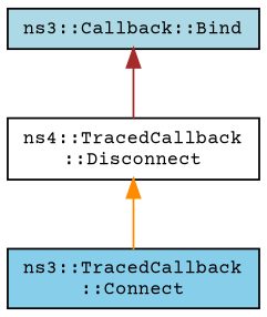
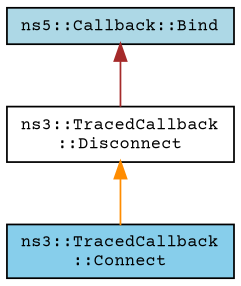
  digraph {
    fontname="Courier Prime"
    rankdir=TB
    node [color=black fontname="Courier Prime" fontsize=10 shape=record style=filled]
    edge [dir=back fontname="Courier Prime" fontsize=10 labelfontname=Helvetica labelfontsize=10 style=solid]
-   n1 [fillcolor=lightblue fontcolor=black height=0.2 label="ns3::Callback::Bind" width=0.4]
-   n2 [fillcolor=white height=0.2 label="ns4::TracedCallback\l::Disconnect" width=0.4]
+   n1 [fillcolor=lightblue fontcolor=black height=0.2 label="ns5::Callback::Bind" width=0.4]
+   n2 [fillcolor=white height=0.2 label="ns3::TracedCallback\l::Disconnect" width=0.4]
    n3 [fillcolor=skyblue height=0.2 label="ns3::TracedCallback\l::Connect" width=0.4]
    n1 -> n2 [color=brown]
    n2 -> n3 [color=darkorange]
  }
